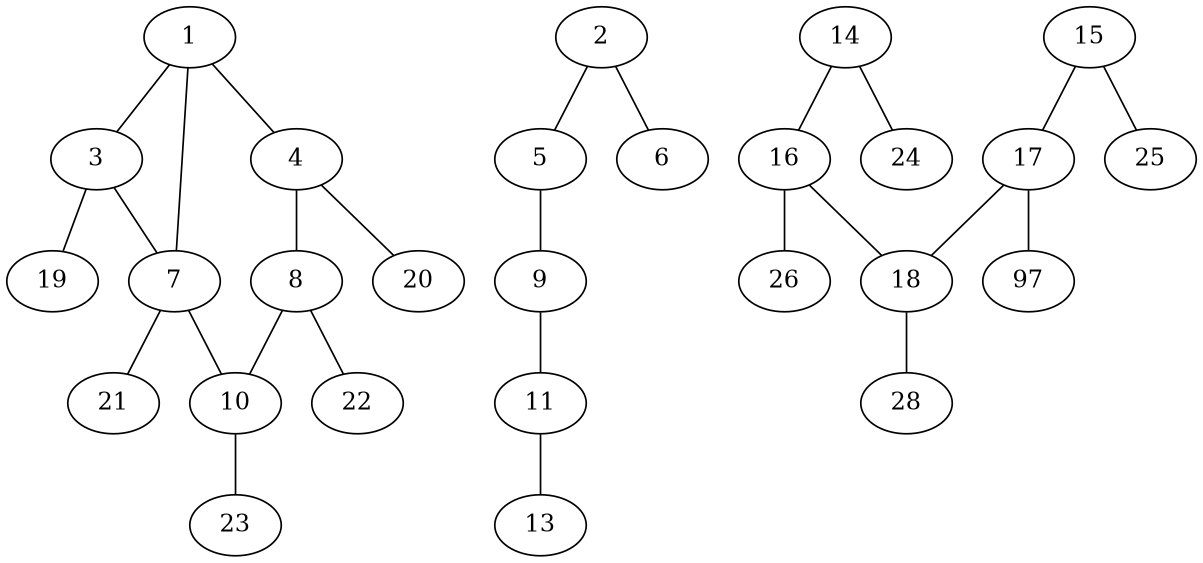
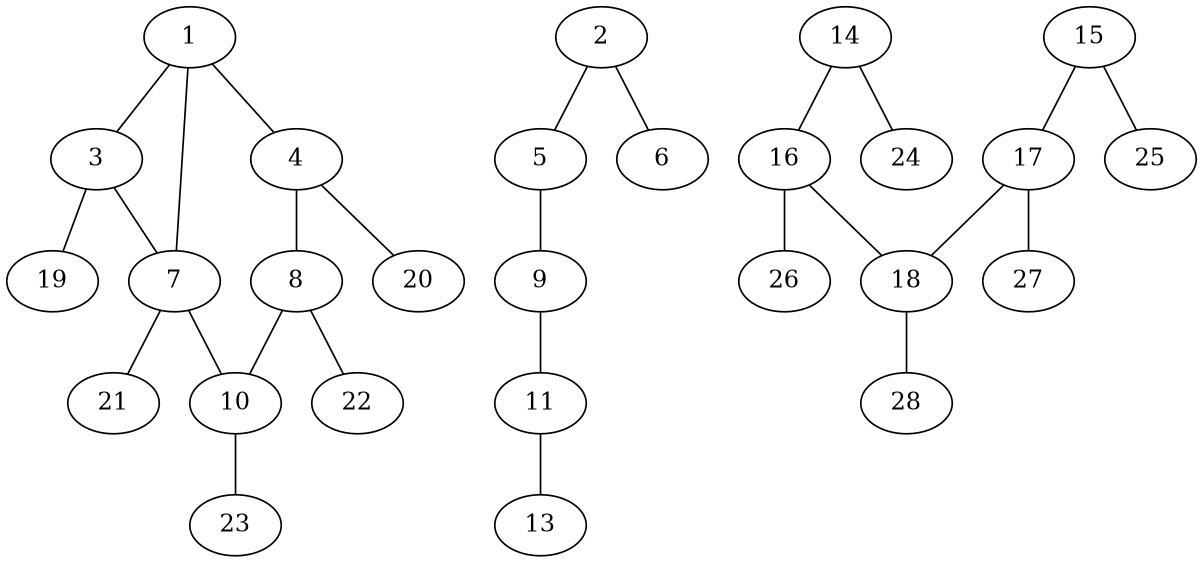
  graph {
    node [chem=C]
    edge [valence=1]
    1
    3
    4
    7
    5 [chem=O]
    2
    6 [chem=O]
    19 [chem=H]
    8
    20 [chem=H]
    9 [chem=O]
    10
    21 [chem=H]
    22 [chem=H]
    11
    23 [chem=H]
    13 [chem=O]
    14
    16
    24 [chem=H]
    15
    17
    25 [chem=H]
    18
    26 [chem=H]
-   27 [chem=H label=97]
+   27 [chem=H]
    28 [chem=H]
    1 -- 3 [valence=2]
    1 -- 4
    1 -- 7
    3 -- 7
    3 -- 19
    4 -- 8 [valence=2]
    4 -- 20
    7 -- 10 [valence=2]
    7 -- 21
    5 -- 9
    2 -- 5
    2 -- 6 [valence=2]
    8 -- 10
    8 -- 22
    9 -- 11
    10 -- 23
    11 -- 13 [valence=2]
    14 -- 16
    14 -- 24
    16 -- 18 [valence=2]
    16 -- 26
    15 -- 17 [valence=2]
    15 -- 25
    17 -- 18
    17 -- 27
    18 -- 28
  }
